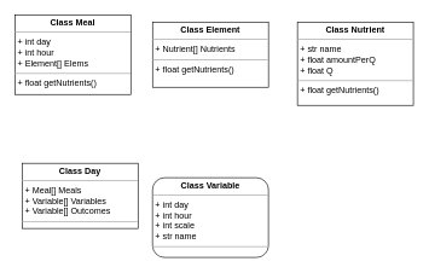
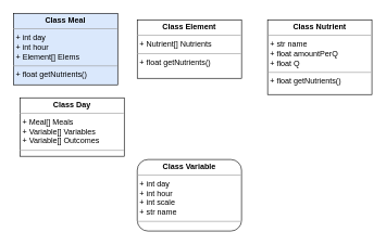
  <mxCell id="0" />
  <mxCell id="1" parent="0" />
- <mxCell id="2" value="&lt;p style=&quot;margin:0px;margin-top:4px;text-align:center;&quot;&gt;&lt;b&gt;Class Meal&lt;br&gt;&lt;/b&gt;&lt;/p&gt;&lt;hr size=&quot;1&quot;&gt;&lt;p style=&quot;margin:0px;margin-left:4px;&quot;&gt;+ int day&lt;br&gt;+ int hour&lt;br&gt;+ Element[] Elems&lt;br&gt;&lt;/p&gt;&lt;hr size=&quot;1&quot;&gt;&lt;p style=&quot;margin:0px;margin-left:4px;&quot;&gt;+ float getNutrients()&lt;br&gt;&lt;/p&gt;" style="verticalAlign=top;align=left;overflow=fill;fontSize=12;fontFamily=Helvetica;html=1;" vertex="1" parent="1"><mxGeometry x="20" y="20" width="160" height="110" as="geometry" /></mxCell>
+ <mxCell id="2" value="&lt;p style=&quot;margin:0px;margin-top:4px;text-align:center;&quot;&gt;&lt;b&gt;Class Meal&lt;br&gt;&lt;/b&gt;&lt;/p&gt;&lt;hr size=&quot;1&quot;&gt;&lt;p style=&quot;margin:0px;margin-left:4px;&quot;&gt;+ int day&lt;br&gt;+ int hour&lt;br&gt;+ Element[] Elems&lt;br&gt;&lt;/p&gt;&lt;hr size=&quot;1&quot;&gt;&lt;p style=&quot;margin:0px;margin-left:4px;&quot;&gt;+ float getNutrients()&lt;br&gt;&lt;/p&gt;" style="verticalAlign=top;align=left;overflow=fill;fontSize=12;fontFamily=Helvetica;html=1;fillColor=#dae8fc;" vertex="1" parent="1"><mxGeometry x="20" y="20" width="160" height="110" as="geometry" /></mxCell>
  <mxCell id="3" value="&lt;p style=&quot;margin:0px;margin-top:4px;text-align:center;&quot;&gt;&lt;b&gt;Class Element&lt;br&gt;&lt;/b&gt;&lt;/p&gt;&lt;hr size=&quot;1&quot;&gt;&lt;p style=&quot;margin:0px;margin-left:4px;&quot;&gt;+ Nutrient[] Nutrients&lt;br&gt;&lt;/p&gt;&lt;hr size=&quot;1&quot;&gt;&lt;p style=&quot;margin:0px;margin-left:4px;&quot;&gt;+ float getNutrients()&lt;br&gt;&lt;/p&gt;" style="verticalAlign=top;align=left;overflow=fill;fontSize=12;fontFamily=Helvetica;html=1;" vertex="1" parent="1"><mxGeometry x="210" y="30" width="160" height="90" as="geometry" /></mxCell>
  <mxCell id="4" value="&lt;p style=&quot;margin:0px;margin-top:4px;text-align:center;&quot;&gt;&lt;b&gt;Class Nutrient&lt;br&gt;&lt;/b&gt;&lt;/p&gt;&lt;hr size=&quot;1&quot;&gt;&lt;p style=&quot;margin:0px;margin-left:4px;&quot;&gt;+ str name&lt;br&gt;+ float amountPerQ&lt;br&gt;+ float Q&lt;br&gt;&lt;/p&gt;&lt;hr size=&quot;1&quot;&gt;&lt;p style=&quot;margin:0px;margin-left:4px;&quot;&gt;+ float getNutrients()&lt;br&gt;&lt;/p&gt;" style="verticalAlign=top;align=left;overflow=fill;fontSize=12;fontFamily=Helvetica;html=1;" vertex="1" parent="1"><mxGeometry x="410" y="30" width="160" height="115" as="geometry" /></mxCell>
- <mxCell id="5" value="&lt;p style=&quot;margin:0px;margin-top:4px;text-align:center;&quot;&gt;&lt;b&gt;Class Day&lt;br&gt;&lt;/b&gt;&lt;/p&gt;&lt;hr size=&quot;1&quot;&gt;&lt;p style=&quot;margin:0px;margin-left:4px;&quot;&gt;+ Meal[] Meals&lt;br&gt;+ Variable[] Variables&lt;br&gt;+ Variable[] Outcomes&lt;br&gt;&lt;/p&gt;&lt;hr size=&quot;1&quot;&gt;" style="verticalAlign=top;align=left;overflow=fill;fontSize=12;fontFamily=Helvetica;html=1;" vertex="1" parent="1"><mxGeometry x="30" y="225" width="160" height="90" as="geometry" /></mxCell>
+ <mxCell id="5" value="&lt;p style=&quot;margin:0px;margin-top:4px;text-align:center;&quot;&gt;&lt;b&gt;Class Day&lt;br&gt;&lt;/b&gt;&lt;/p&gt;&lt;hr size=&quot;1&quot;&gt;&lt;p style=&quot;margin:0px;margin-left:4px;&quot;&gt;+ Meal[] Meals&lt;br&gt;+ Variable[] Variables&lt;br&gt;+ Variable[] Outcomes&lt;br&gt;&lt;/p&gt;&lt;hr size=&quot;1&quot;&gt;" style="verticalAlign=top;align=left;overflow=fill;fontSize=12;fontFamily=Helvetica;html=1;" vertex="1" parent="1"><mxGeometry x="30" y="150" width="160" height="90" as="geometry" /></mxCell>
  <mxCell id="6" value="&lt;p style=&quot;margin:0px;margin-top:4px;text-align:center;&quot;&gt;&lt;b&gt;Class Variable&lt;br&gt;&lt;/b&gt;&lt;/p&gt;&lt;hr size=&quot;1&quot;&gt;&lt;p style=&quot;margin:0px;margin-left:4px;&quot;&gt;+ int day&lt;br&gt;+ int hour&lt;br&gt;+ int scale&lt;br&gt;+ str name&lt;br&gt;&lt;/p&gt;&lt;hr size=&quot;1&quot;&gt;&lt;p style=&quot;margin:0px;margin-left:4px;&quot;&gt;&lt;br&gt;&lt;/p&gt;" style="verticalAlign=top;align=left;overflow=fill;fontSize=12;fontFamily=Helvetica;html=1;rounded=1;" vertex="1" parent="1"><mxGeometry x="210" y="245" width="160" height="110" as="geometry" /></mxCell>
